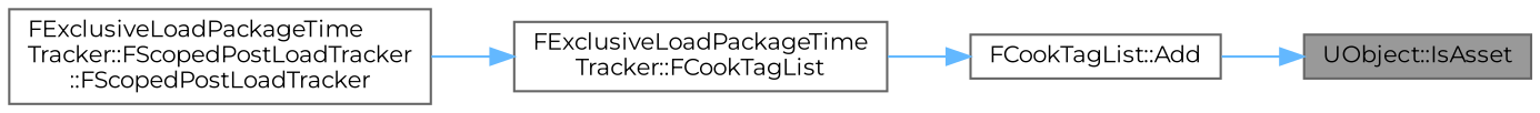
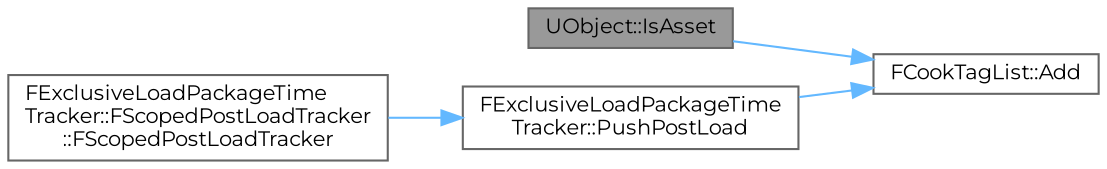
  digraph {
    fontname=Montserrat
    rankdir=RL
    node [color=grey40 fillcolor=white fontname=Montserrat fontsize=10 shape=box style=filled]
    edge [color=steelblue1 dir=back fontname=Montserrat fontsize=10 labelfontname=Helvetica labelfontsize=10 style=solid]
    n1 [color=gray40 fillcolor=grey60 fontcolor=black height=0.2 label="UObject::IsAsset" width=0.4]
    n2 [height=0.2 label="FCookTagList::Add" width=0.4]
-   n3 [height=0.2 label="FExclusiveLoadPackageTime\lTracker::FCookTagList" width=0.4]
+   n3 [height=0.2 label="FExclusiveLoadPackageTime\lTracker::PushPostLoad" width=0.4]
    n4 [height=0.2 label="FExclusiveLoadPackageTime\lTracker::FScopedPostLoadTracker\l::FScopedPostLoadTracker" width=0.4]
-   n1 -> n2
+   n2 -> n1
    n2 -> n3
    n3 -> n4
  }
